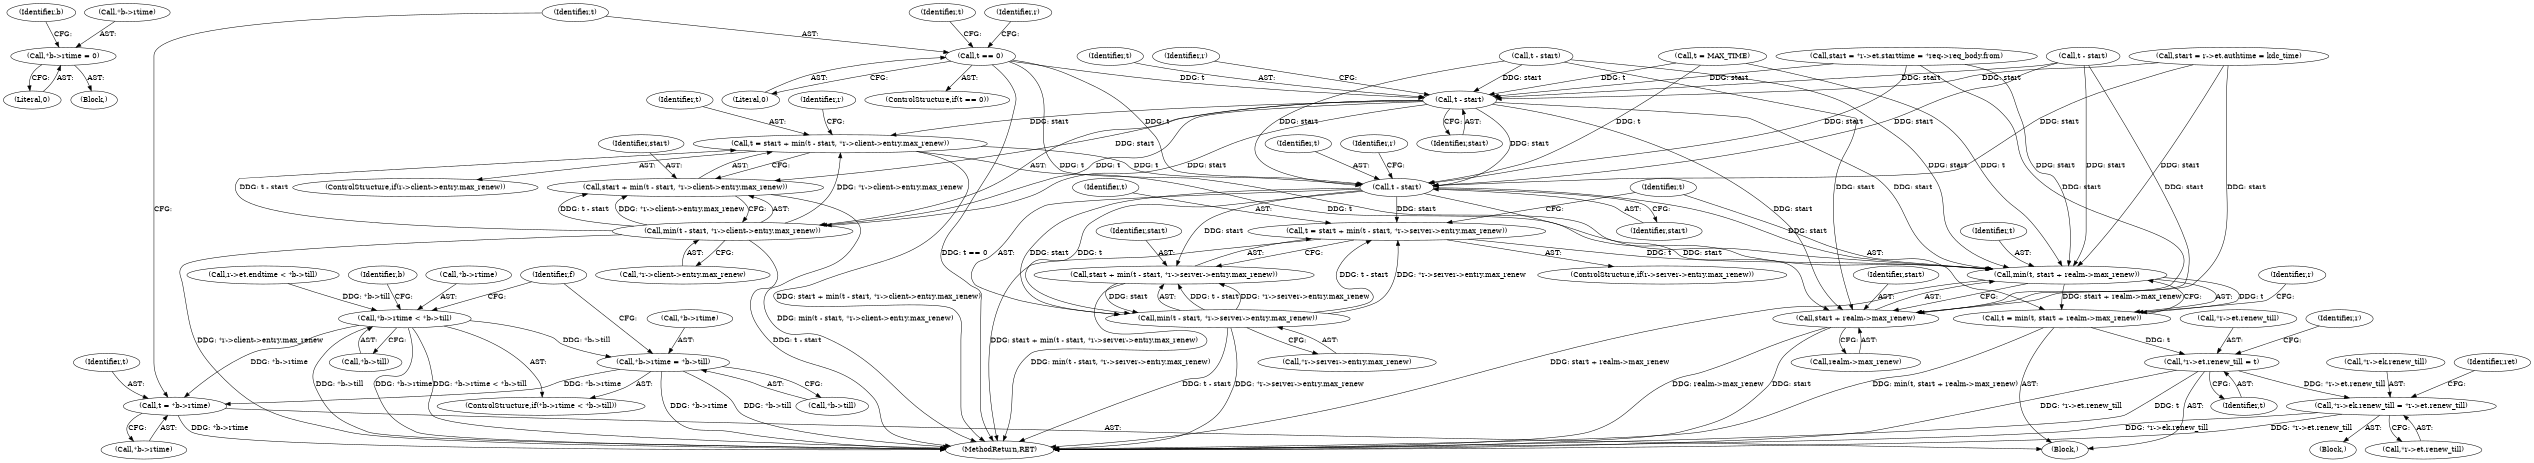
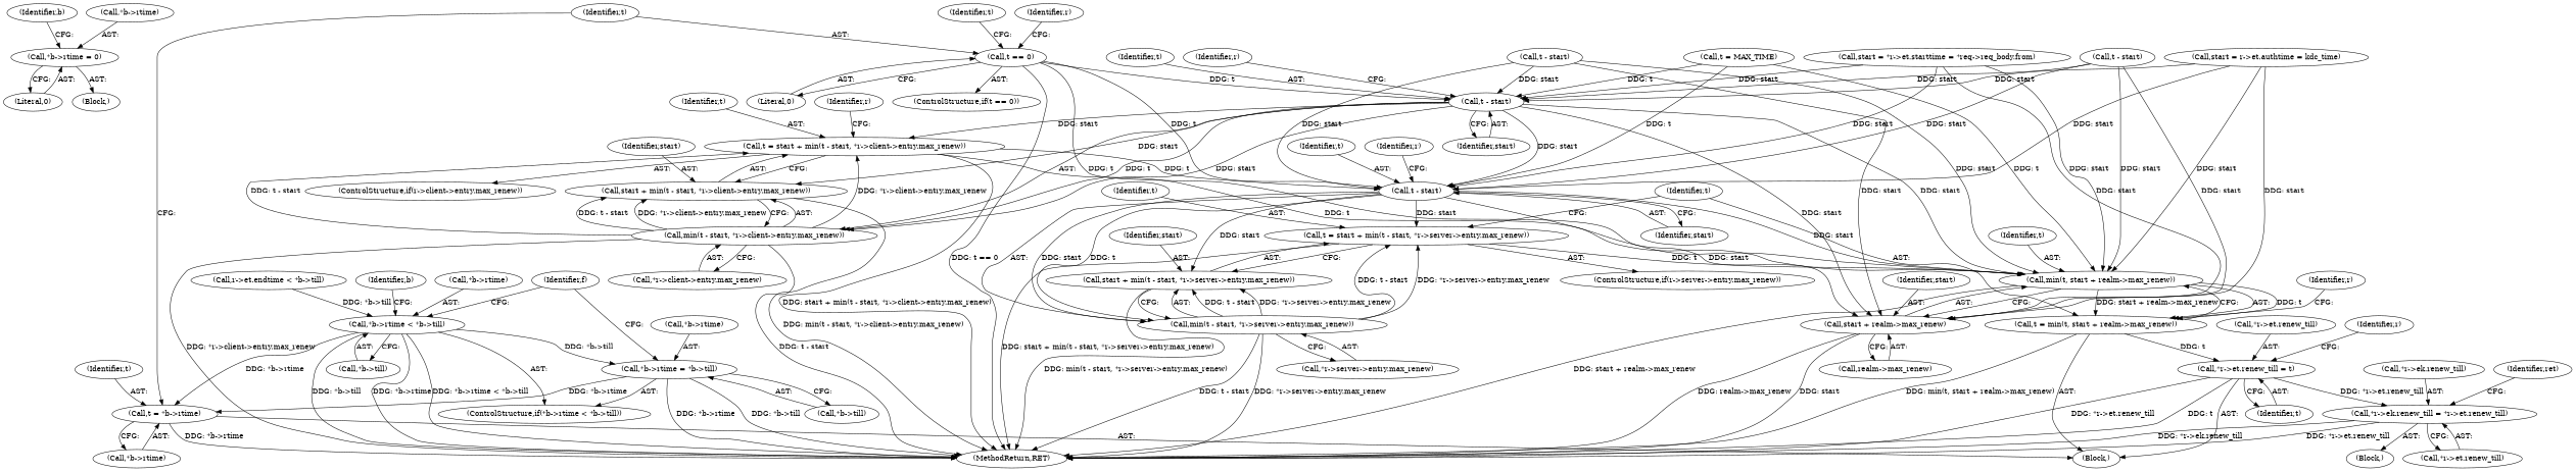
  digraph {
    n1 [label="(Call,*b->rtime = 0)"]
    n2 [label="(Literal,0)"]
    n3 [label="(Block,)"]
    n4 [label="(Call,*b->rtime < *b->till)"]
    n5 [label="(Call,*b->rtime = *b->till)"]
    n6 [label="(Call,t = *b->rtime)"]
    n7 [label="(Call,*b->till)"]
    n8 [label="(ControlStructure,if(*b->rtime < *b->till))"]
    n9 [label="(MethodReturn,RET)"]
    n10 [label="(Call,*b->till)"]
    n11 [label="(Call,*b->rtime)"]
    n12 [label="(Block,)"]
    n13 [label="(Call,t == 0)"]
    n14 [label="(Call,t - start)"]
    n15 [label="(Call,t - start)"]
    n16 [label="(Call,min(t, start + realm->max_renew))"]
    n17 [label="(ControlStructure,if(t == 0))"]
    n18 [label="(Literal,0)"]
    n19 [label="(Call,t = start + min(t - start, *r->client->entry.max_renew))"]
    n20 [label="(Call,start + realm->max_renew)"]
    n21 [label="(Call,start + min(t - start, *r->client->entry.max_renew))"]
    n22 [label="(Call,min(t - start, *r->client->entry.max_renew))"]
    n23 [label="(Identifier,start)"]
    n24 [label="(Call,t = start + min(t - start, *r->server->entry.max_renew))"]
    n25 [label="(Call,start + min(t - start, *r->server->entry.max_renew))"]
    n26 [label="(Call,min(t - start, *r->server->entry.max_renew))"]
    n27 [label="(Identifier,start)"]
    n28 [label="(Call,t = min(t, start + realm->max_renew))"]
    n29 [label="(ControlStructure,if(r->client->entry.max_renew))"]
    n30 [label="(Call,realm->max_renew)"]
    n31 [label="(Call,*r->client->entry.max_renew)"]
    n32 [label="(ControlStructure,if(r->server->entry.max_renew))"]
    n33 [label="(Call,*r->server->entry.max_renew)"]
    n34 [label="(Call,*r->et.renew_till = t)"]
    n35 [label="(Call,*r->ek.renew_till = *r->et.renew_till)"]
    n36 [label="(Identifier,t)"]
    n37 [label="(Block,)"]
    n38 [label="(Call,*r->et.renew_till)"]
    n39 [label="(Identifier,b)"]
    n40 [label="(Call,t - start)"]
    n41 [label="(Identifier,ret)"]
    n42 [label="(Identifier,t)"]
    n43 [label="(Identifier,t)"]
    n44 [label="(Call,*r->ek.renew_till)"]
    n45 [label="(Call,t - start)"]
    n46 [label="(Identifier,r)"]
    n47 [label="(Identifier,t)"]
    n48 [label="(Identifier,start)"]
    n49 [label="(Identifier,f)"]
    n50 [label="(Identifier,t)"]
    n51 [label="(Identifier,r)"]
    n52 [label="(Identifier,r)"]
    n53 [label="(Identifier,b)"]
    n54 [label="(Identifier,t)"]
    n55 [label="(Call,*b->rtime)"]
    n56 [label="(Identifier,r)"]
    n57 [label="(Call,*r->et.renew_till)"]
    n58 [label="(Call,*b->rtime)"]
    n59 [label="(Identifier,r)"]
    n60 [label="(Identifier,start)"]
    n61 [label="(Identifier,start)"]
    n62 [label="(Identifier,t)"]
    n63 [label="(Call,start = *r->et.starttime = *req->req_body.from)"]
    n64 [label="(Call,start = r->et.authtime = kdc_time)"]
    n65 [label="(Call,r->et.endtime < *b->till)"]
    n66 [label="(Identifier,t)"]
    n67 [label="(Identifier,r)"]
    n68 [label="(Call,t = MAX_TIME)"]
    n69 [label="(Identifier,t)"]
    n70 [label="(Identifier,t)"]
    n71 [label="(Call,*b->rtime)"]
    n1 -> n2 [label="CFG: "]
    n1 -> n3 [label="AST: "]
    n2 -> n1 [label="AST: "]
    n4 -> n5 [label="DDG: *b->till"]
    n4 -> n6 [label="DDG: *b->rtime"]
    n4 -> n7 [label="CFG: "]
    n4 -> n8 [label="AST: "]
    n4 -> n9 [label="DDG: *b->till"]
    n4 -> n9 [label="DDG: *b->rtime"]
    n4 -> n9 [label="DDG: *b->rtime < *b->till"]
    n5 -> n6 [label="DDG: *b->rtime"]
    n5 -> n8 [label="AST: "]
    n5 -> n9 [label="DDG: *b->rtime"]
    n5 -> n9 [label="DDG: *b->till"]
    n5 -> n10 [label="CFG: "]
    n6 -> n9 [label="DDG: *b->rtime"]
    n6 -> n11 [label="CFG: "]
    n6 -> n12 [label="AST: "]
    n7 -> n4 [label="AST: "]
    n10 -> n5 [label="AST: "]
    n11 -> n6 [label="AST: "]
    n13 -> n9 [label="DDG: t == 0"]
    n13 -> n14 [label="DDG: t"]
    n13 -> n15 [label="DDG: t"]
    n13 -> n16 [label="DDG: t"]
    n13 -> n17 [label="AST: "]
    n13 -> n18 [label="CFG: "]
    n14 -> n15 [label="DDG: start"]
    n14 -> n16 [label="DDG: start"]
    n14 -> n19 [label="DDG: start"]
    n14 -> n20 [label="DDG: start"]
    n14 -> n21 [label="DDG: start"]
    n14 -> n22 [label="AST: "]
    n14 -> n22 [label="DDG: t"]
    n14 -> n22 [label="DDG: start"]
    n14 -> n23 [label="CFG: "]
    n15 -> n16 [label="DDG: start"]
    n15 -> n20 [label="DDG: start"]
    n15 -> n24 [label="DDG: start"]
    n15 -> n25 [label="DDG: start"]
    n15 -> n26 [label="AST: "]
    n15 -> n26 [label="DDG: t"]
    n15 -> n26 [label="DDG: start"]
    n15 -> n27 [label="CFG: "]
    n16 -> n9 [label="DDG: start + realm->max_renew"]
    n16 -> n20 [label="CFG: "]
    n16 -> n28 [label="AST: "]
    n16 -> n28 [label="DDG: t"]
    n16 -> n28 [label="DDG: start + realm->max_renew"]
    n18 -> n13 [label="AST: "]
    n19 -> n9 [label="DDG: start + min(t - start, *r->client->entry.max_renew)"]
    n19 -> n15 [label="DDG: t"]
    n19 -> n16 [label="DDG: t"]
    n19 -> n21 [label="CFG: "]
    n19 -> n29 [label="AST: "]
    n20 -> n9 [label="DDG: start"]
    n20 -> n9 [label="DDG: realm->max_renew"]
    n20 -> n16 [label="AST: "]
    n20 -> n30 [label="CFG: "]
    n21 -> n9 [label="DDG: min(t - start, *r->client->entry.max_renew)"]
    n21 -> n19 [label="AST: "]
    n21 -> n22 [label="CFG: "]
    n22 -> n9 [label="DDG: *r->client->entry.max_renew"]
    n22 -> n9 [label="DDG: t - start"]
    n22 -> n19 [label="DDG: t - start"]
    n22 -> n19 [label="DDG: *r->client->entry.max_renew"]
    n22 -> n21 [label="AST: "]
    n22 -> n21 [label="DDG: t - start"]
    n22 -> n21 [label="DDG: *r->client->entry.max_renew"]
    n22 -> n31 [label="CFG: "]
    n23 -> n14 [label="AST: "]
    n24 -> n9 [label="DDG: start + min(t - start, *r->server->entry.max_renew)"]
    n24 -> n16 [label="DDG: t"]
    n24 -> n25 [label="CFG: "]
    n24 -> n32 [label="AST: "]
    n25 -> n9 [label="DDG: min(t - start, *r->server->entry.max_renew)"]
    n25 -> n24 [label="AST: "]
-   n25 -> n26 [label="DDG: start"]
+   n25 -> n26 [label="CFG: "]
    n26 -> n9 [label="DDG: *r->server->entry.max_renew"]
    n26 -> n9 [label="DDG: t - start"]
    n26 -> n24 [label="DDG: t - start"]
    n26 -> n24 [label="DDG: *r->server->entry.max_renew"]
    n26 -> n25 [label="AST: "]
    n26 -> n25 [label="DDG: t - start"]
    n26 -> n25 [label="DDG: *r->server->entry.max_renew"]
    n26 -> n33 [label="CFG: "]
    n27 -> n15 [label="AST: "]
    n28 -> n9 [label="DDG: min(t, start + realm->max_renew)"]
    n28 -> n12 [label="AST: "]
    n28 -> n16 [label="CFG: "]
    n28 -> n34 [label="DDG: t"]
    n30 -> n20 [label="AST: "]
    n31 -> n22 [label="AST: "]
    n33 -> n26 [label="AST: "]
    n34 -> n9 [label="DDG: *r->et.renew_till"]
    n34 -> n9 [label="DDG: t"]
    n34 -> n12 [label="AST: "]
    n34 -> n35 [label="DDG: *r->et.renew_till"]
    n34 -> n36 [label="CFG: "]
    n35 -> n9 [label="DDG: *r->ek.renew_till"]
    n35 -> n9 [label="DDG: *r->et.renew_till"]
    n35 -> n37 [label="AST: "]
    n35 -> n38 [label="CFG: "]
    n36 -> n34 [label="AST: "]
    n38 -> n35 [label="AST: "]
    n39 -> n1 [label="CFG: "]
    n40 -> n14 [label="DDG: start"]
    n40 -> n15 [label="DDG: start"]
    n40 -> n16 [label="DDG: start"]
    n40 -> n20 [label="DDG: start"]
    n41 -> n35 [label="CFG: "]
    n42 -> n15 [label="AST: "]
    n43 -> n14 [label="AST: "]
    n44 -> n35 [label="AST: "]
    n45 -> n14 [label="DDG: start"]
    n45 -> n15 [label="DDG: start"]
    n45 -> n16 [label="DDG: start"]
    n45 -> n20 [label="DDG: start"]
    n46 -> n28 [label="CFG: "]
    n47 -> n13 [label="CFG: "]
    n48 -> n25 [label="AST: "]
    n49 -> n4 [label="CFG: "]
    n49 -> n5 [label="CFG: "]
    n50 -> n6 [label="AST: "]
    n51 -> n19 [label="CFG: "]
    n52 -> n13 [label="CFG: "]
    n53 -> n4 [label="CFG: "]
    n54 -> n24 [label="CFG: "]
    n54 -> n28 [label="AST: "]
    n55 -> n4 [label="AST: "]
    n56 -> n15 [label="CFG: "]
    n57 -> n34 [label="AST: "]
    n58 -> n5 [label="AST: "]
    n59 -> n14 [label="CFG: "]
    n60 -> n20 [label="AST: "]
    n61 -> n21 [label="AST: "]
    n62 -> n16 [label="AST: "]
    n63 -> n14 [label="DDG: start"]
    n63 -> n15 [label="DDG: start"]
    n63 -> n16 [label="DDG: start"]
    n63 -> n20 [label="DDG: start"]
    n64 -> n14 [label="DDG: start"]
    n64 -> n15 [label="DDG: start"]
    n64 -> n16 [label="DDG: start"]
    n64 -> n20 [label="DDG: start"]
    n65 -> n4 [label="DDG: *b->till"]
    n66 -> n24 [label="AST: "]
    n67 -> n34 [label="CFG: "]
    n68 -> n14 [label="DDG: t"]
    n68 -> n15 [label="DDG: t"]
    n68 -> n16 [label="DDG: t"]
    n69 -> n6 [label="CFG: "]
    n69 -> n13 [label="AST: "]
    n70 -> n19 [label="AST: "]
    n71 -> n1 [label="AST: "]
  }
